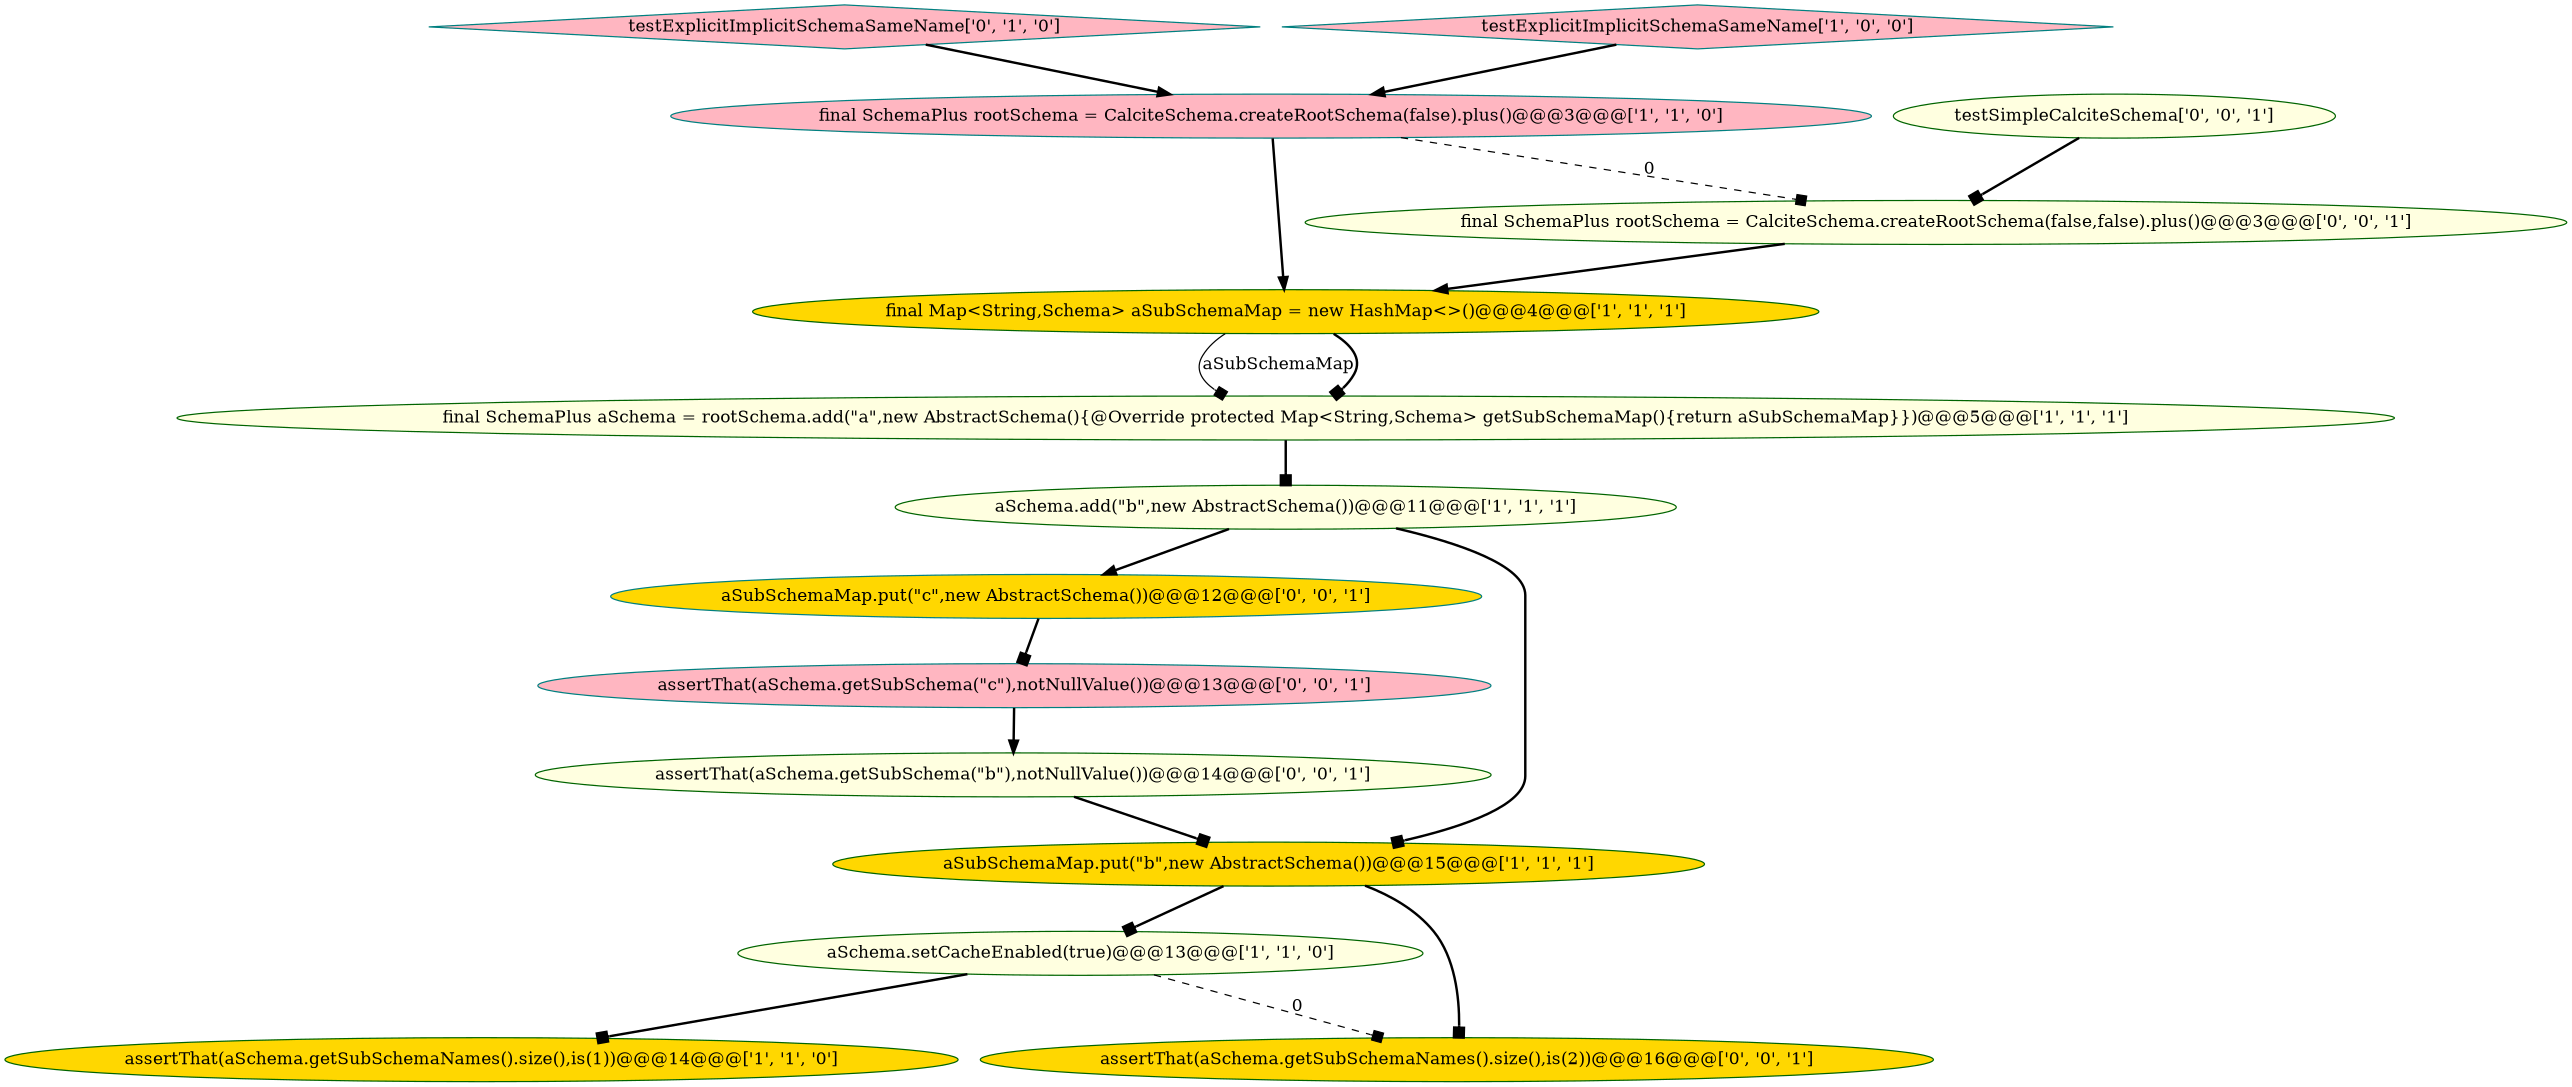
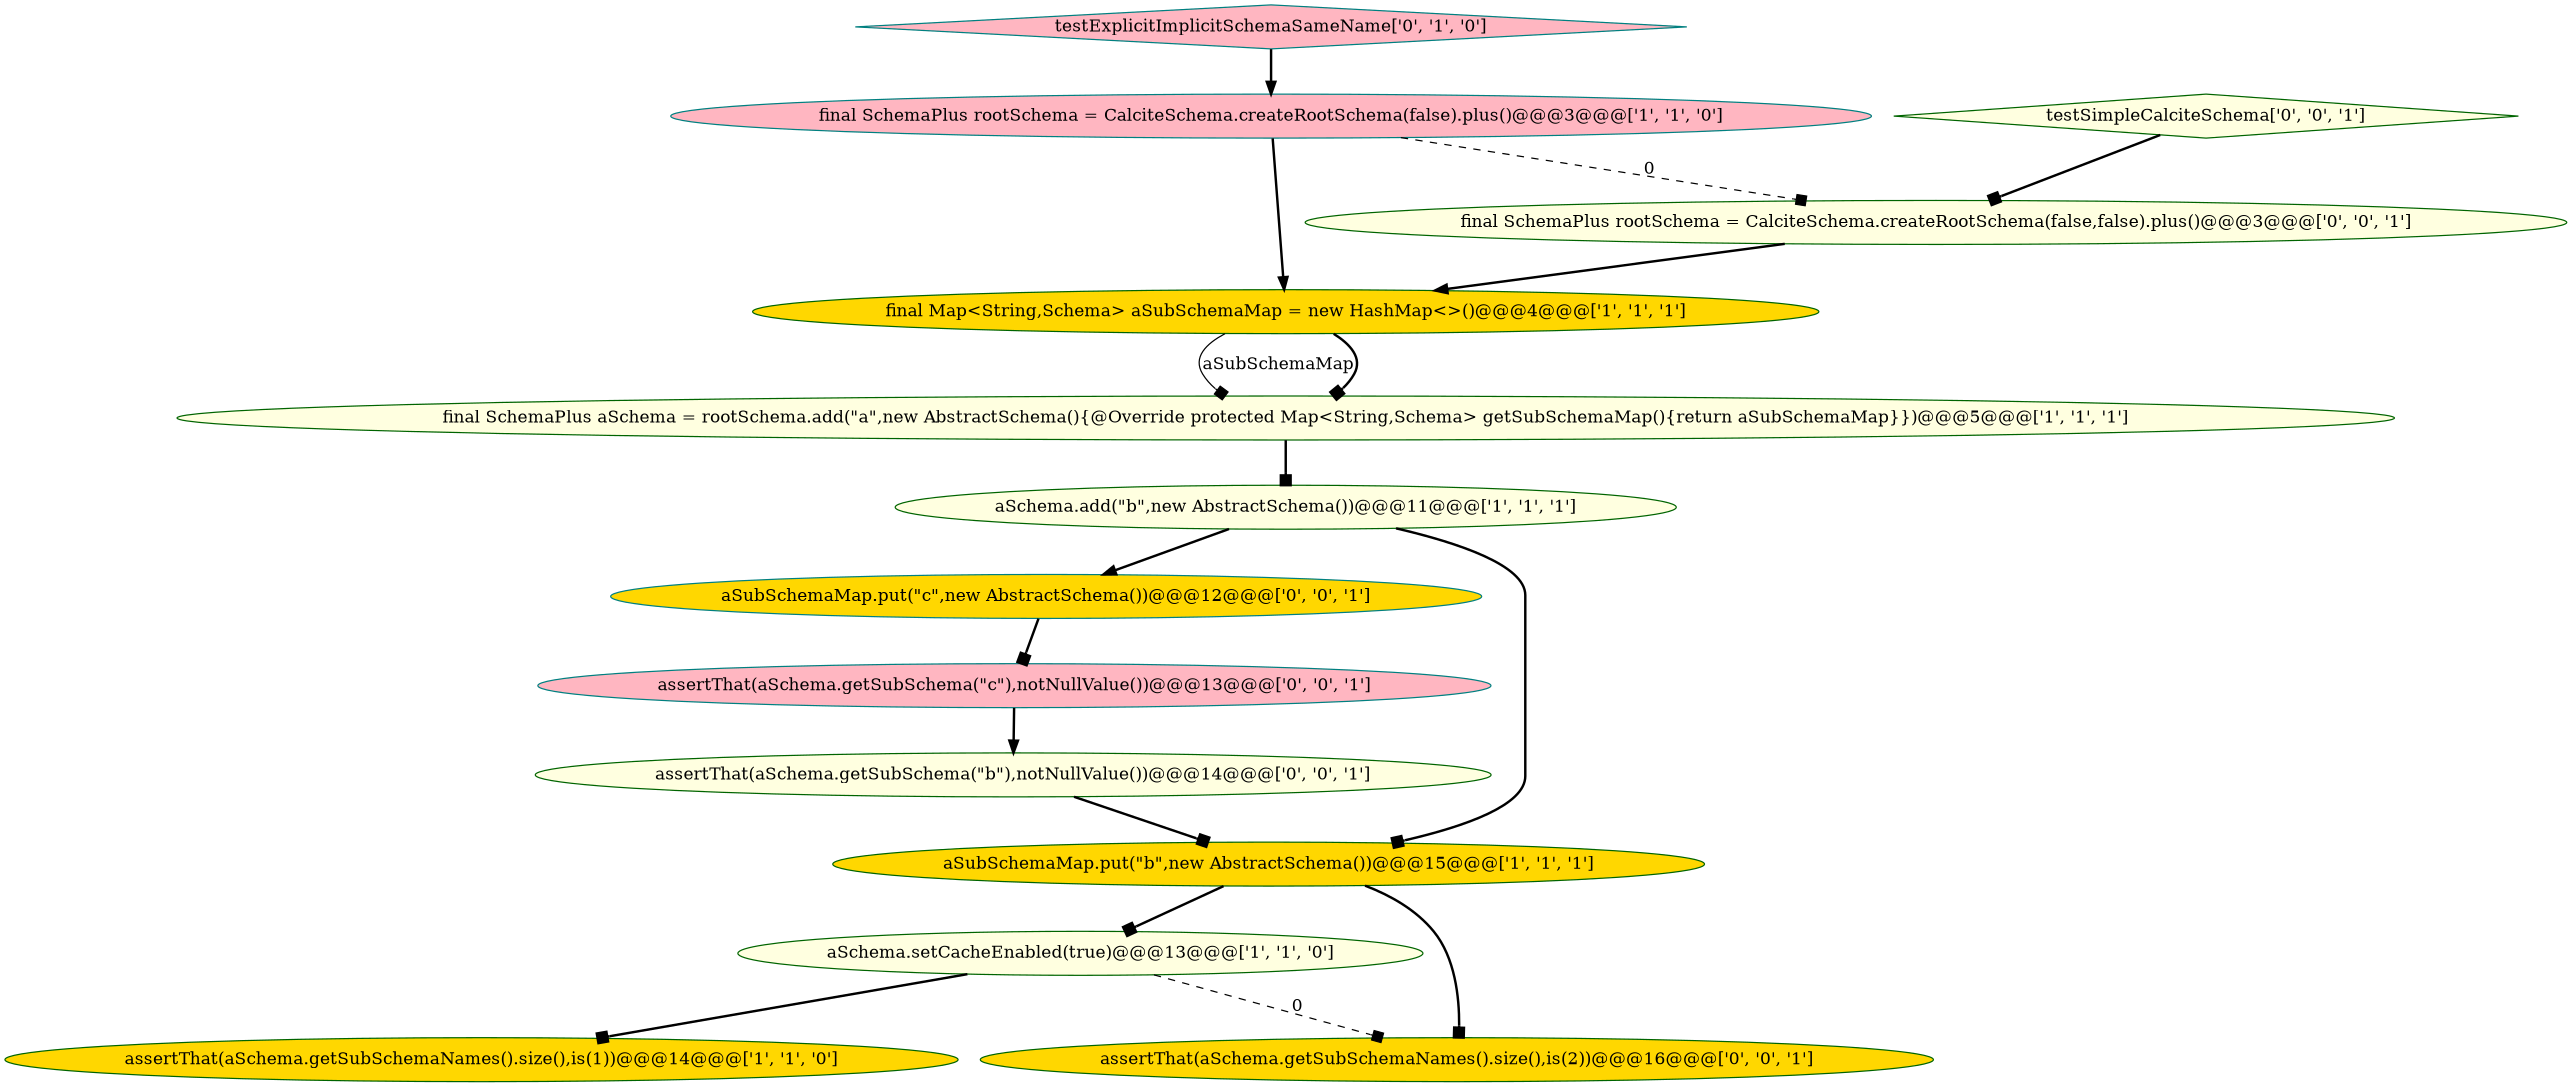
  digraph {
    node [color=darkgreen fillcolor=lightyellow shape=ellipse style=filled]
    edge [arrowhead=box style=bold]
    n1 [color=teal fillcolor=lightpink label="testExplicitImplicitSchemaSameName['0', '1', '0']" shape=diamond]
    n2 [color=teal fillcolor=lightpink label="final SchemaPlus rootSchema = CalciteSchema.createRootSchema(false).plus()@@@3@@@['1', '1', '0']"]
    n3 [label="final SchemaPlus rootSchema = CalciteSchema.createRootSchema(false,false).plus()@@@3@@@['0', '0', '1']"]
    n4 [fillcolor=gold label="final Map<String,Schema> aSubSchemaMap = new HashMap<>()@@@4@@@['1', '1', '1']"]
    n5 [fillcolor=gold label="assertThat(aSchema.getSubSchemaNames().size(),is(1))@@@14@@@['1', '1', '0']"]
    n6 [label="aSchema.setCacheEnabled(true)@@@13@@@['1', '1', '0']"]
    n7 [fillcolor=gold label="assertThat(aSchema.getSubSchemaNames().size(),is(2))@@@16@@@['0', '0', '1']"]
    n8 [label="final SchemaPlus aSchema = rootSchema.add(\"a\",new AbstractSchema(){@Override protected Map<String,Schema> getSubSchemaMap(){return aSubSchemaMap}})@@@5@@@['1', '1', '1']"]
    n9 [label="aSchema.add(\"b\",new AbstractSchema())@@@11@@@['1', '1', '1']"]
    n10 [color=teal fillcolor=gold label="aSubSchemaMap.put(\"c\",new AbstractSchema())@@@12@@@['0', '0', '1']"]
    n11 [fillcolor=gold label="aSubSchemaMap.put(\"b\",new AbstractSchema())@@@15@@@['1', '1', '1']"]
-   n12 [label="testSimpleCalciteSchema['0', '0', '1']"]
+   n12 [label="testSimpleCalciteSchema['0', '0', '1']" shape=diamond]
    n13 [color=teal fillcolor=lightpink label="assertThat(aSchema.getSubSchema(\"c\"),notNullValue())@@@13@@@['0', '0', '1']"]
    n14 [label="assertThat(aSchema.getSubSchema(\"b\"),notNullValue())@@@14@@@['0', '0', '1']"]
-   n15 [color=teal fillcolor=lightpink label="testExplicitImplicitSchemaSameName['1', '0', '0']" shape=diamond]
    n1 -> n2 [arrowhead=normal]
    n2 -> n3 [label=0 style=dashed]
    n2 -> n4 [arrowhead=normal]
    n3 -> n4 [arrowhead=normal]
    n4 -> n8 [label=aSubSchemaMap style=solid]
    n4 -> n8
    n6 -> n5
    n6 -> n7 [label=0 style=dashed]
    n8 -> n9
    n9 -> n10 [arrowhead=normal]
    n9 -> n11
    n10 -> n13
    n11 -> n6
    n11 -> n7
    n12 -> n3
    n13 -> n14 [arrowhead=normal]
    n14 -> n11
-   n15 -> n2 [arrowhead=normal]
  }
